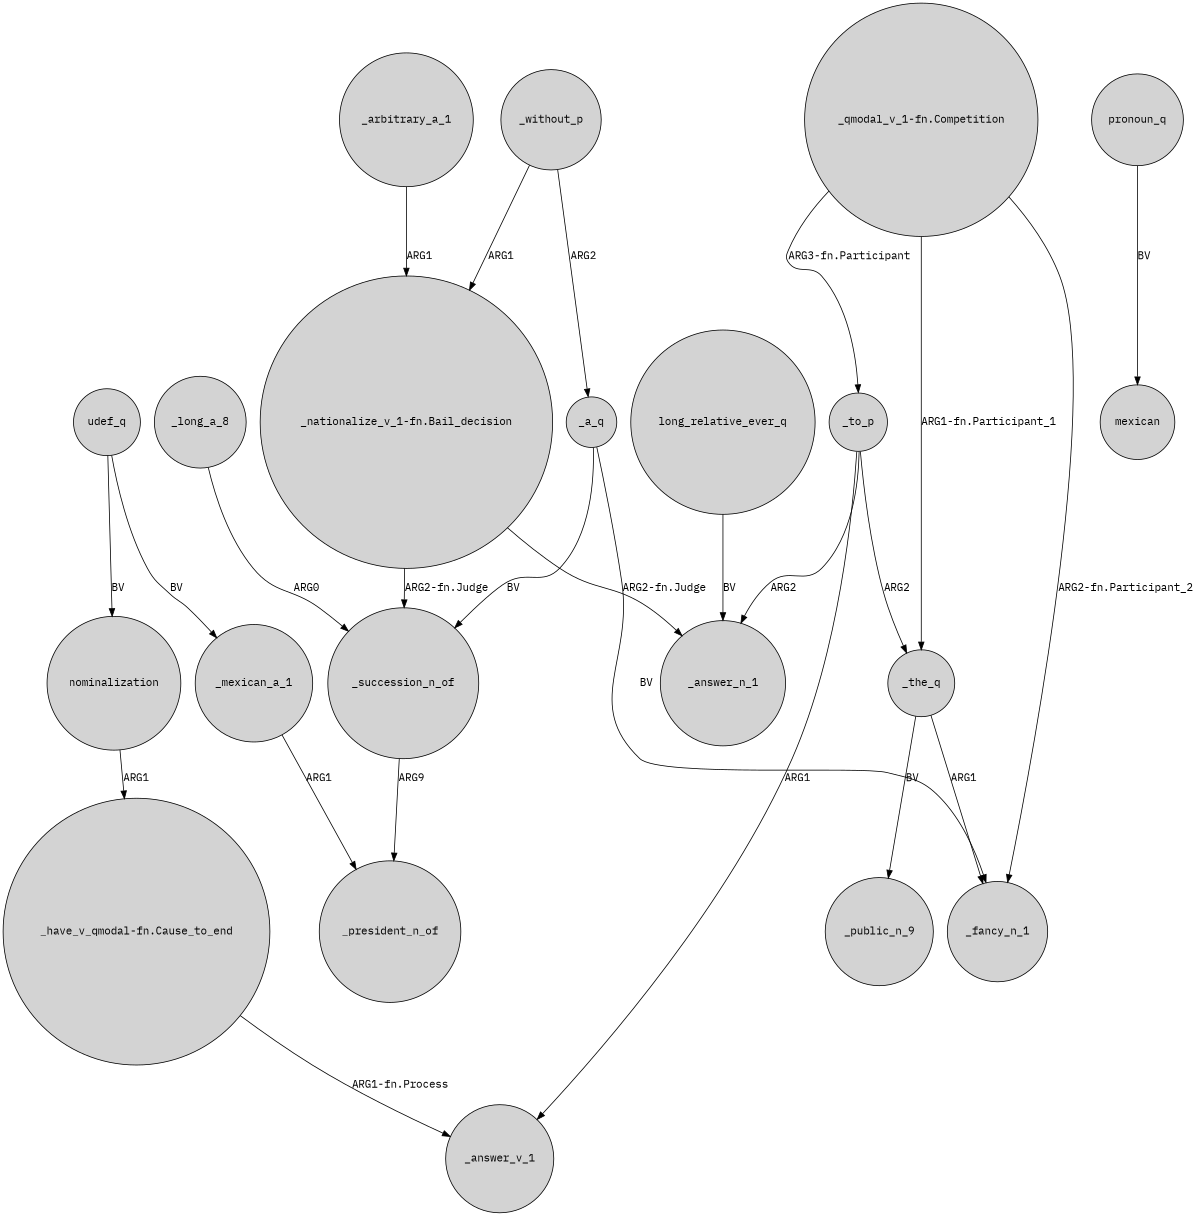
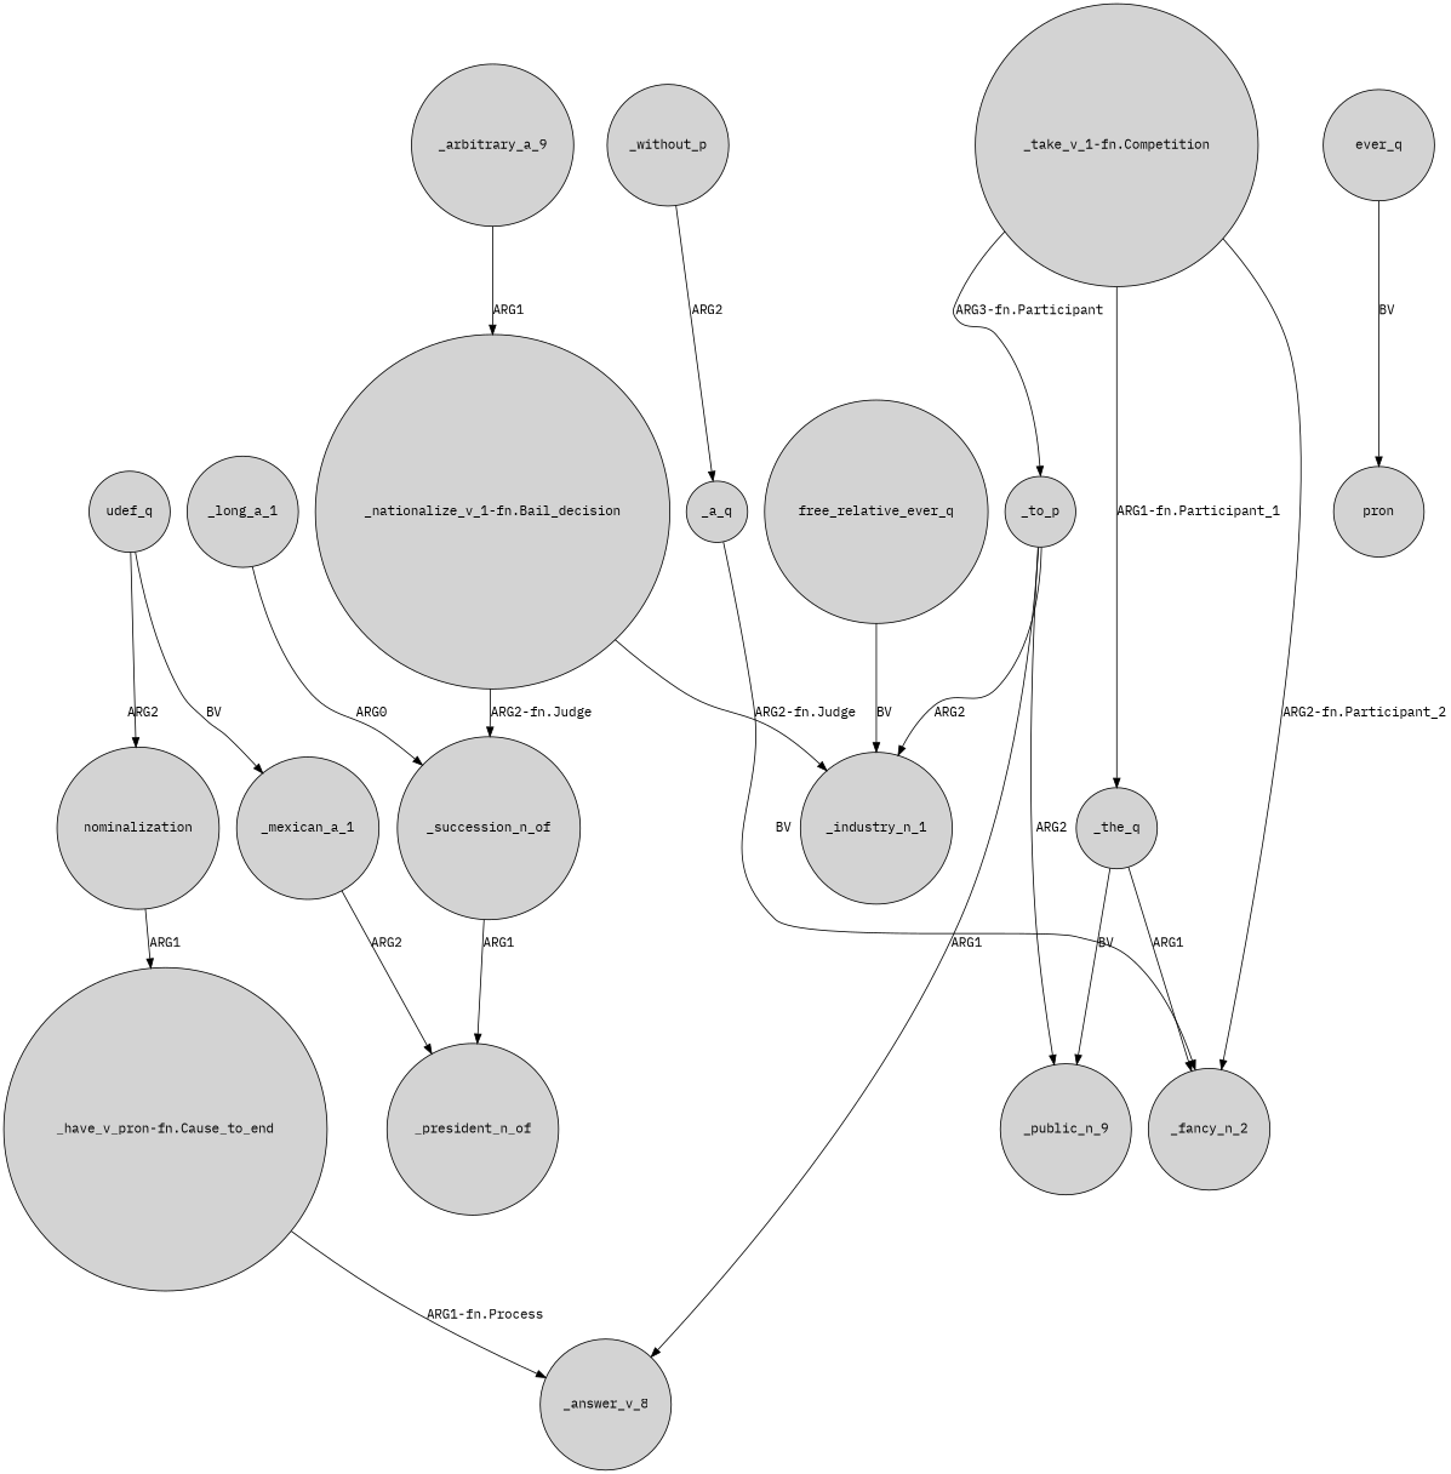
  digraph {
    fontname="IBM Plex Mono"
    node [fontname="IBM Plex Mono" shape=circle style=filled]
    edge [fontname="IBM Plex Mono"]
-   free_relative_ever_q [label=long_relative_ever_q]
-   _industry_n_1 [label=_answer_n_1]
+   free_relative_ever_q
+   _industry_n_1
    _succession_n_of
    _president_n_of
    udef_q
    nominalization
    _mexican_a_1
-   "_have_v_qmodal-fn.Cause_to_end"
-   _answer_v_1
+   "_have_v_qmodal-fn.Cause_to_end" [label="_have_v_pron-fn.Cause_to_end"]
+   _answer_v_1 [label=_answer_v_8]
    _to_p
    n11 [label=_public_n_9]
    "_nationalize_v_1-fn.Bail_decision"
    _without_p
    _a_q
-   pronoun_q
-   pron [label=mexican]
-   "_take_v_1-fn.Competition" [label="_qmodal_v_1-fn.Competition"]
-   _fancy_n_1
+   pronoun_q [label=ever_q]
+   pron
+   "_take_v_1-fn.Competition"
+   _fancy_n_1 [label=_fancy_n_2]
    _the_q
-   _long_a_1 [label=_long_a_8]
-   _arbitrary_a_1
+   _long_a_1
+   _arbitrary_a_1 [label=_arbitrary_a_9]
    free_relative_ever_q -> _industry_n_1 [label=BV]
-   _succession_n_of -> _president_n_of [label=ARG9]
-   udef_q -> nominalization [label=BV]
+   _succession_n_of -> _president_n_of [label=ARG1]
+   udef_q -> nominalization [label=ARG2]
    udef_q -> _mexican_a_1 [label=BV]
    nominalization -> "_have_v_qmodal-fn.Cause_to_end" [label=ARG1]
-   _mexican_a_1 -> _president_n_of [label=ARG1]
+   _mexican_a_1 -> _president_n_of [label=ARG2]
    "_have_v_qmodal-fn.Cause_to_end" -> _answer_v_1 [label="ARG1-fn.Process"]
    _to_p -> _industry_n_1 [label=ARG2]
    _to_p -> _answer_v_1 [label=ARG1]
-   _to_p -> _the_q [label=ARG2]
+   _to_p -> n11 [label=ARG2]
    "_nationalize_v_1-fn.Bail_decision" -> _industry_n_1 [label="ARG2-fn.Judge"]
    "_nationalize_v_1-fn.Bail_decision" -> _succession_n_of [label="ARG2-fn.Judge"]
-   _without_p -> "_nationalize_v_1-fn.Bail_decision" [label=ARG1]
    _without_p -> _a_q [label=ARG2]
-   _a_q -> _succession_n_of [label=BV]
    _a_q -> _fancy_n_1 [label=BV]
    pronoun_q -> pron [label=BV]
    "_take_v_1-fn.Competition" -> _to_p [label="ARG3-fn.Participant"]
    "_take_v_1-fn.Competition" -> _fancy_n_1 [label="ARG2-fn.Participant_2"]
    "_take_v_1-fn.Competition" -> _the_q [label="ARG1-fn.Participant_1"]
    _the_q -> n11 [label=BV]
    _the_q -> _fancy_n_1 [label=ARG1]
    _long_a_1 -> _succession_n_of [label=ARG0]
    _arbitrary_a_1 -> "_nationalize_v_1-fn.Bail_decision" [label=ARG1]
  }
